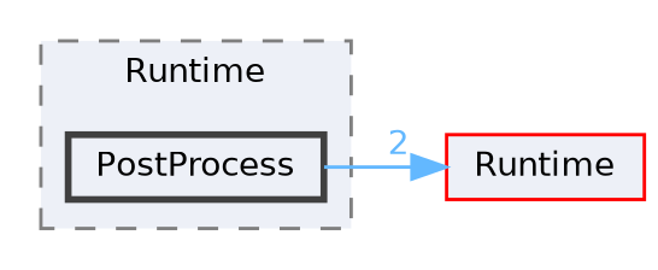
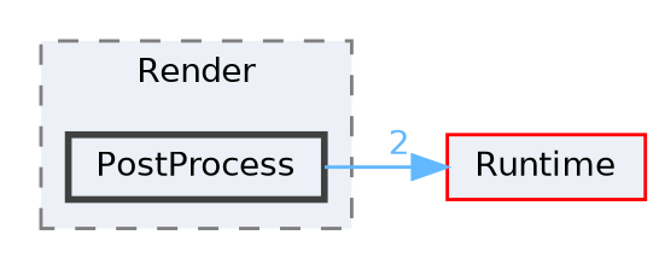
  digraph {
    compound=true
    rankdir=LR
    node [fillcolor="#edf0f7" fontname=Helvetica fontsize=10 shape=box]
    n1 [color=grey25 height=0.2 label=PostProcess style="filled,bold" width=0.4]
    n2 [color=red height=0.2 label=Runtime style=filled width=0.4]
    subgraph cluster_1 {
      bgcolor="#edf0f7"
      fontname=Helvetica
      fontsize=10
-     label=Runtime
+     label=Render
      pencolor=grey50
      style="filled,dashed"
      n1
    }
    n1 -> n2 [color=steelblue1 fontcolor=steelblue1 fontname=Helvetica fontsize=10 headlabel=2 labeldistance=1.5 labelfontname=Helvetica labelfontsize=10]
  }
